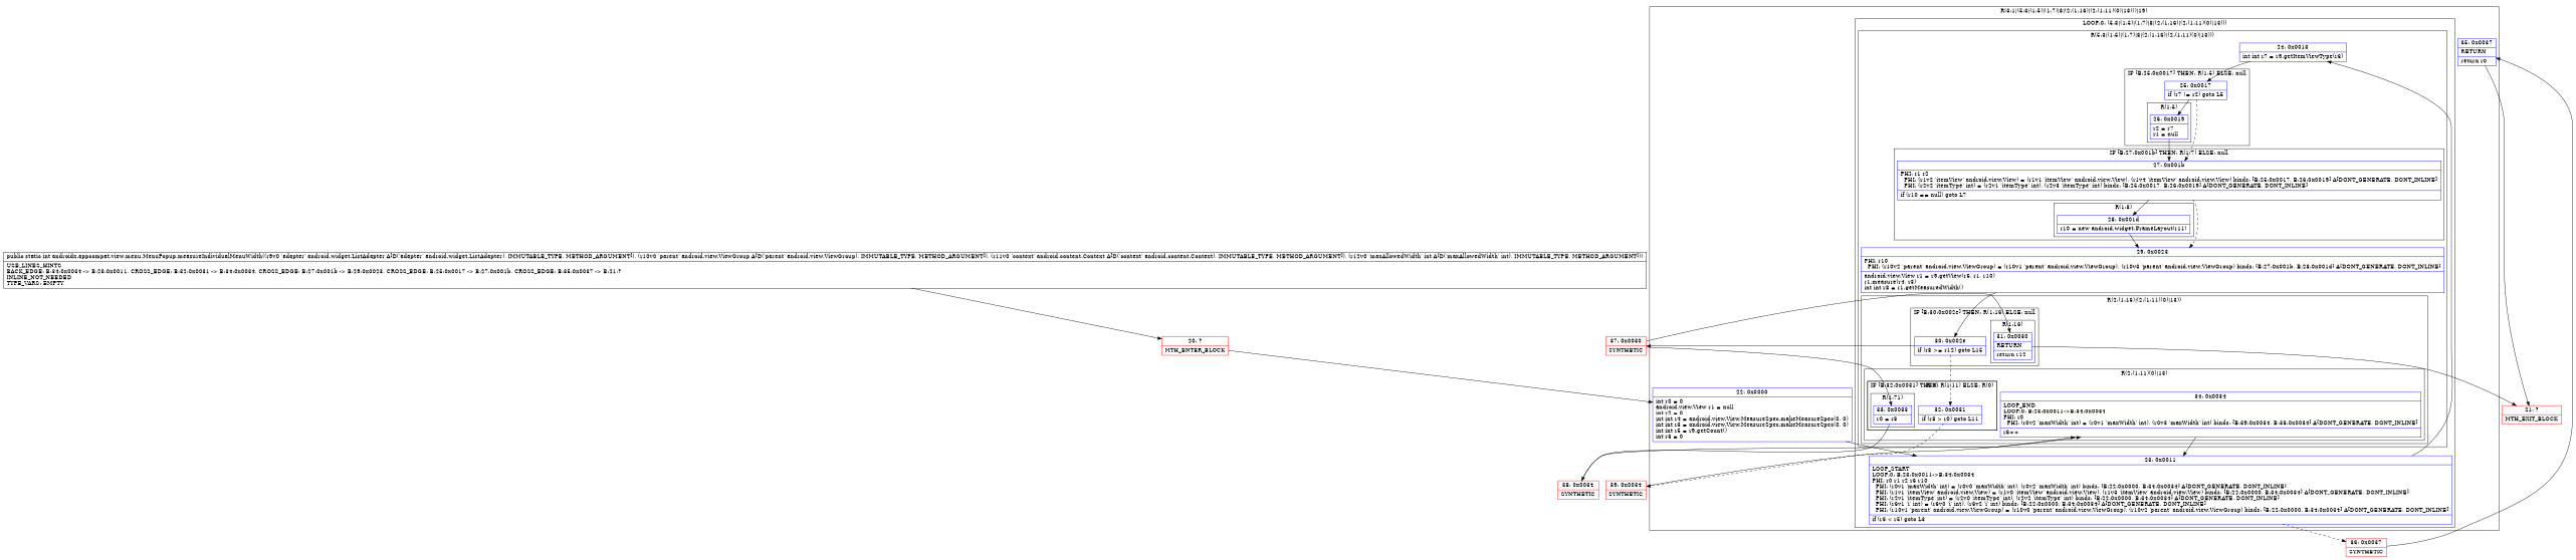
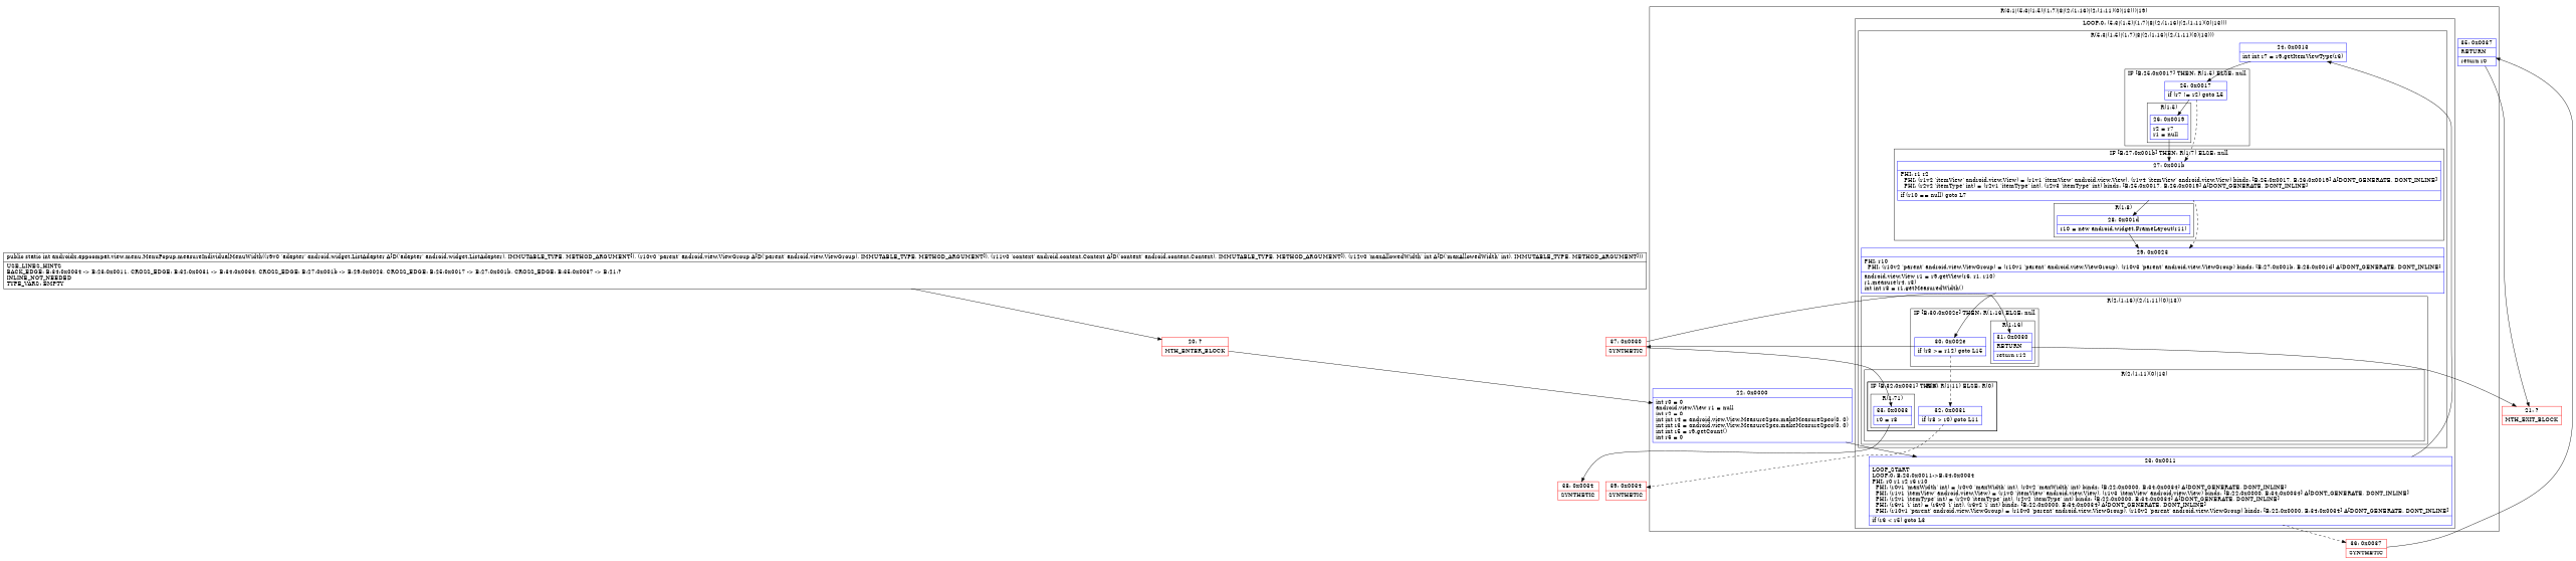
  digraph {
    node [color=blue shape=record]
    n1 [label="{26\:\ 0x0019|r2 = r7\lr1 = null\l}"]
    n2 [label="{25\:\ 0x0017|if (r7 != r2) goto L5\l}"]
    n3 [label="{28\:\ 0x001d|r10 = new android.widget.FrameLayout(r11)\l}"]
    n4 [label="{27\:\ 0x001b|PHI: r1 r2 \l  PHI: (r1v2 'itemView' android.view.View) = (r1v1 'itemView' android.view.View), (r1v4 'itemView' android.view.View) binds: [B:25:0x0017, B:26:0x0019] A[DONT_GENERATE, DONT_INLINE]\l  PHI: (r2v2 'itemType' int) = (r2v1 'itemType' int), (r2v3 'itemType' int) binds: [B:25:0x0017, B:26:0x0019] A[DONT_GENERATE, DONT_INLINE]\l|if (r10 == null) goto L7\l}"]
    n5 [label="{31\:\ 0x0030|RETURN\l|return r12\l}"]
    n6 [label="{30\:\ 0x002e|if (r8 \>= r12) goto L15\l}"]
    n7 [label="{33\:\ 0x0033|r0 = r8\l}"]
    n8 [label="{32\:\ 0x0031|if (r8 \> r0) goto L11\l}"]
-   n9 [label="{34\:\ 0x0034|LOOP_END\lLOOP:0: B:23:0x0011\-\>B:34:0x0034\lPHI: r0 \l  PHI: (r0v2 'maxWidth' int) = (r0v1 'maxWidth' int), (r0v3 'maxWidth' int) binds: [B:39:0x0034, B:38:0x0034] A[DONT_GENERATE, DONT_INLINE]\l|r6++\l}"]
    n10 [label="{24\:\ 0x0013|int int r7 = r9.getItemViewType(r6)\l}"]
    n11 [label="{29\:\ 0x0023|PHI: r10 \l  PHI: (r10v2 'parent' android.view.ViewGroup) = (r10v1 'parent' android.view.ViewGroup), (r10v3 'parent' android.view.ViewGroup) binds: [B:27:0x001b, B:28:0x001d] A[DONT_GENERATE, DONT_INLINE]\l|android.view.View r1 = r9.getView(r6, r1, r10)\lr1.measure(r4, r3)\lint int r8 = r1.getMeasuredWidth()\l}"]
    n12 [label="{23\:\ 0x0011|LOOP_START\lLOOP:0: B:23:0x0011\-\>B:34:0x0034\lPHI: r0 r1 r2 r6 r10 \l  PHI: (r0v1 'maxWidth' int) = (r0v0 'maxWidth' int), (r0v2 'maxWidth' int) binds: [B:22:0x0000, B:34:0x0034] A[DONT_GENERATE, DONT_INLINE]\l  PHI: (r1v1 'itemView' android.view.View) = (r1v0 'itemView' android.view.View), (r1v3 'itemView' android.view.View) binds: [B:22:0x0000, B:34:0x0034] A[DONT_GENERATE, DONT_INLINE]\l  PHI: (r2v1 'itemType' int) = (r2v0 'itemType' int), (r2v2 'itemType' int) binds: [B:22:0x0000, B:34:0x0034] A[DONT_GENERATE, DONT_INLINE]\l  PHI: (r6v1 'i' int) = (r6v0 'i' int), (r6v2 'i' int) binds: [B:22:0x0000, B:34:0x0034] A[DONT_GENERATE, DONT_INLINE]\l  PHI: (r10v1 'parent' android.view.ViewGroup) = (r10v0 'parent' android.view.ViewGroup), (r10v2 'parent' android.view.ViewGroup) binds: [B:22:0x0000, B:34:0x0034] A[DONT_GENERATE, DONT_INLINE]\l|if (r6 \< r5) goto L3\l}"]
    n13 [label="{22\:\ 0x0000|int r0 = 0\landroid.view.View r1 = null\lint r2 = 0\lint int r4 = android.view.View.MeasureSpec.makeMeasureSpec(0, 0)\lint int r3 = android.view.View.MeasureSpec.makeMeasureSpec(0, 0)\lint int r5 = r9.getCount()\lint r6 = 0\l}"]
    n14 [label="{35\:\ 0x0037|RETURN\l|return r0\l}"]
    n15 [color=red label="{21\:\ ?|MTH_EXIT_BLOCK\l}"]
    n16 [color=red label="{37\:\ 0x0030|SYNTHETIC\l}"]
    n17 [color=red label="{38\:\ 0x0034|SYNTHETIC\l}"]
    n18 [color=red label="{39\:\ 0x0034|SYNTHETIC\l}"]
    n19 [color=red label="{36\:\ 0x0037|SYNTHETIC\l}"]
    n20 [color=red label="{20\:\ ?|MTH_ENTER_BLOCK\l}"]
    n21 [label="{public static int androidx.appcompat.view.menu.MenuPopup.measureIndividualMenuWidth((r9v0 'adapter' android.widget.ListAdapter A[D('adapter' android.widget.ListAdapter), IMMUTABLE_TYPE, METHOD_ARGUMENT]), (r10v0 'parent' android.view.ViewGroup A[D('parent' android.view.ViewGroup), IMMUTABLE_TYPE, METHOD_ARGUMENT]), (r11v0 'context' android.content.Context A[D('context' android.content.Context), IMMUTABLE_TYPE, METHOD_ARGUMENT]), (r12v0 'maxAllowedWidth' int A[D('maxAllowedWidth' int), IMMUTABLE_TYPE, METHOD_ARGUMENT]))  | USE_LINES_HINTS\lBACK_EDGE: B:34:0x0034 \-\> B:23:0x0011, CROSS_EDGE: B:32:0x0031 \-\> B:34:0x0034, CROSS_EDGE: B:27:0x001b \-\> B:29:0x0023, CROSS_EDGE: B:25:0x0017 \-\> B:27:0x001b, CROSS_EDGE: B:35:0x0037 \-\> B:21:?\lINLINE_NOT_NEEDED\lTYPE_VARS: EMPTY\l}" color=""]
    subgraph cluster_1 {
      label="R(3:1|(5:3|(1:5)|(1:7)|8|(2:(1:16)|(2:(1:11)(0)|13)))|19)"
      n13
      n14
      subgraph cluster_2 {
        label="LOOP:0: (5:3|(1:5)|(1:7)|8|(2:(1:16)|(2:(1:11)(0)|13)))"
        n12
        subgraph cluster_3 {
          label="R(5:3|(1:5)|(1:7)|8|(2:(1:16)|(2:(1:11)(0)|13)))"
          n10
          n11
          subgraph cluster_4 {
            label="IF [B:25:0x0017] THEN: R(1:5) ELSE: null"
            n2
            subgraph cluster_5 {
              label="R(1:5)"
              n1
            }
          }
          subgraph cluster_6 {
            label="IF [B:27:0x001b] THEN: R(1:7) ELSE: null"
            n4
            subgraph cluster_7 {
              label="R(1:8)"
              n3
            }
          }
          subgraph cluster_8 {
            label="R(2:(1:16)|(2:(1:11)(0)|13))"
            subgraph cluster_9 {
              label="IF [B:30:0x002e] THEN: R(1:16) ELSE: null"
              n6
              subgraph cluster_10 {
                label="R(1:16)"
                n5
              }
            }
            subgraph cluster_11 {
              label="R(2:(1:11)(0)|13)"
-             n9
              subgraph cluster_12 {
                label="IF [B:32:0x0031] THEN: R(1:11) ELSE: R(0)"
                n8
                subgraph cluster_13 {
                  label="R(1:71)"
                  n7
                }
                subgraph cluster_14 {
                  label="R(0)"
                }
              }
            }
          }
        }
      }
    }
    n1 -> n4
    n2 -> n1
    n2 -> n4 [style=dashed]
    n3 -> n11
    n4 -> n3
    n4 -> n11 [style=dashed]
    n5 -> n15
    n6 -> n8 [style=dashed]
    n6 -> n16
    n7 -> n17
    n8 -> n18 [style=dashed]
-   n9 -> n12
    n10 -> n2
    n11 -> n6
    n12 -> n10
    n12 -> n19 [style=dashed]
    n13 -> n12
    n14 -> n15
    n16 -> n5
    n16 -> n7
-   n17 -> n9
-   n18 -> n9
    n19 -> n14
    n20 -> n13
    n21 -> n20
  }
